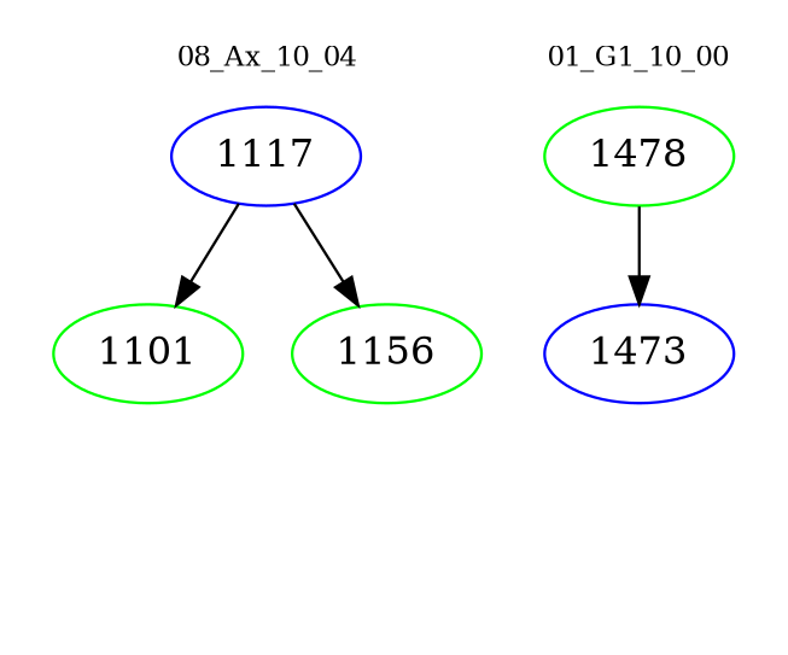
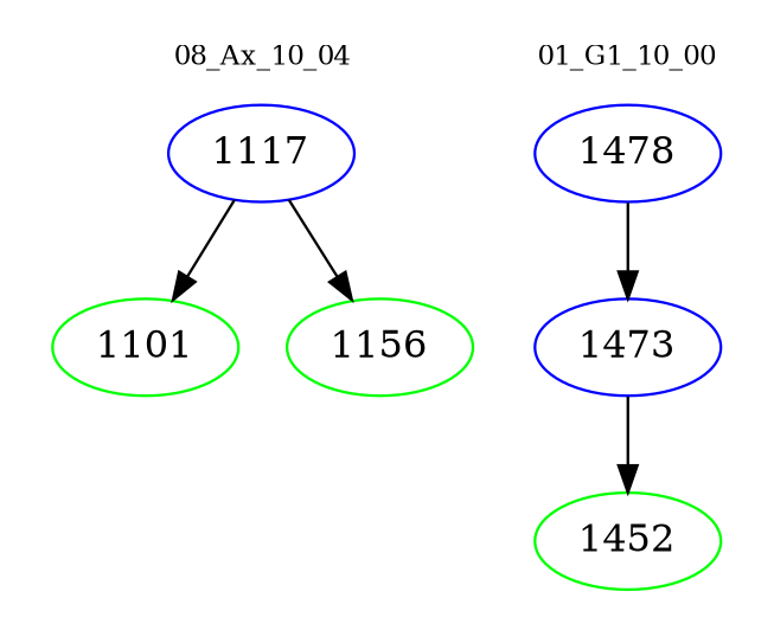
  digraph {
    node [color=green]
    edge [color=black]
    n1 [color=blue label=1117]
    n2 [label=1101]
    n3 [label=1156]
    n4 [color=blue label=1473]
-   n6 [label=1478]
+   n5 [label=1452]
+   n6 [color=blue label=1478]
    subgraph cluster_1 {
      color=white
      fontsize=10
      label="08_Ax_10_04"
      n1
      n2
      n3
    }
    subgraph cluster_2 {
      color=white
      fontsize=10
      label="01_G1_10_00"
      n4
+     n5
      n6
    }
    n1 -> n2
    n1 -> n3
+   n4 -> n5
    n6 -> n4
  }
